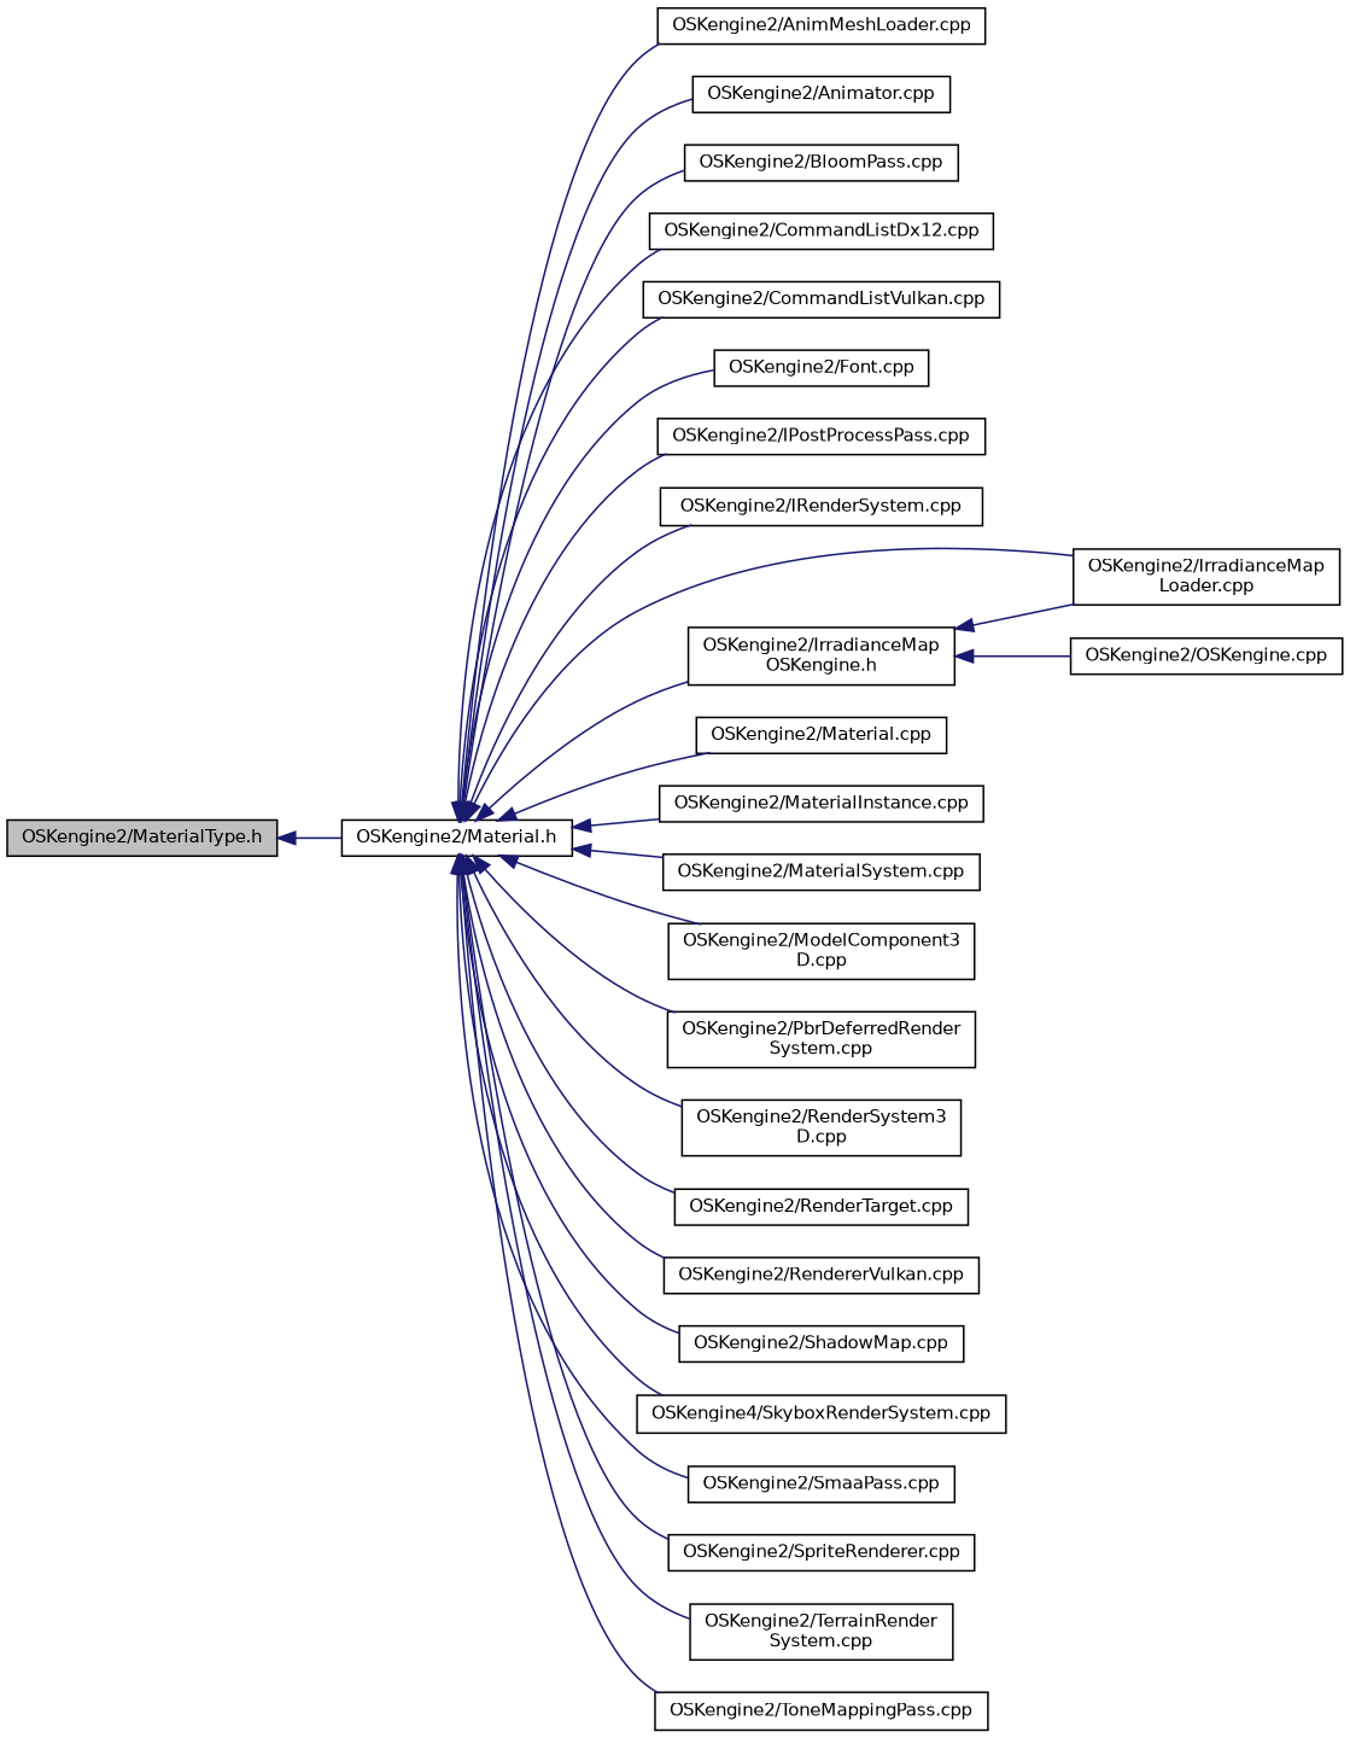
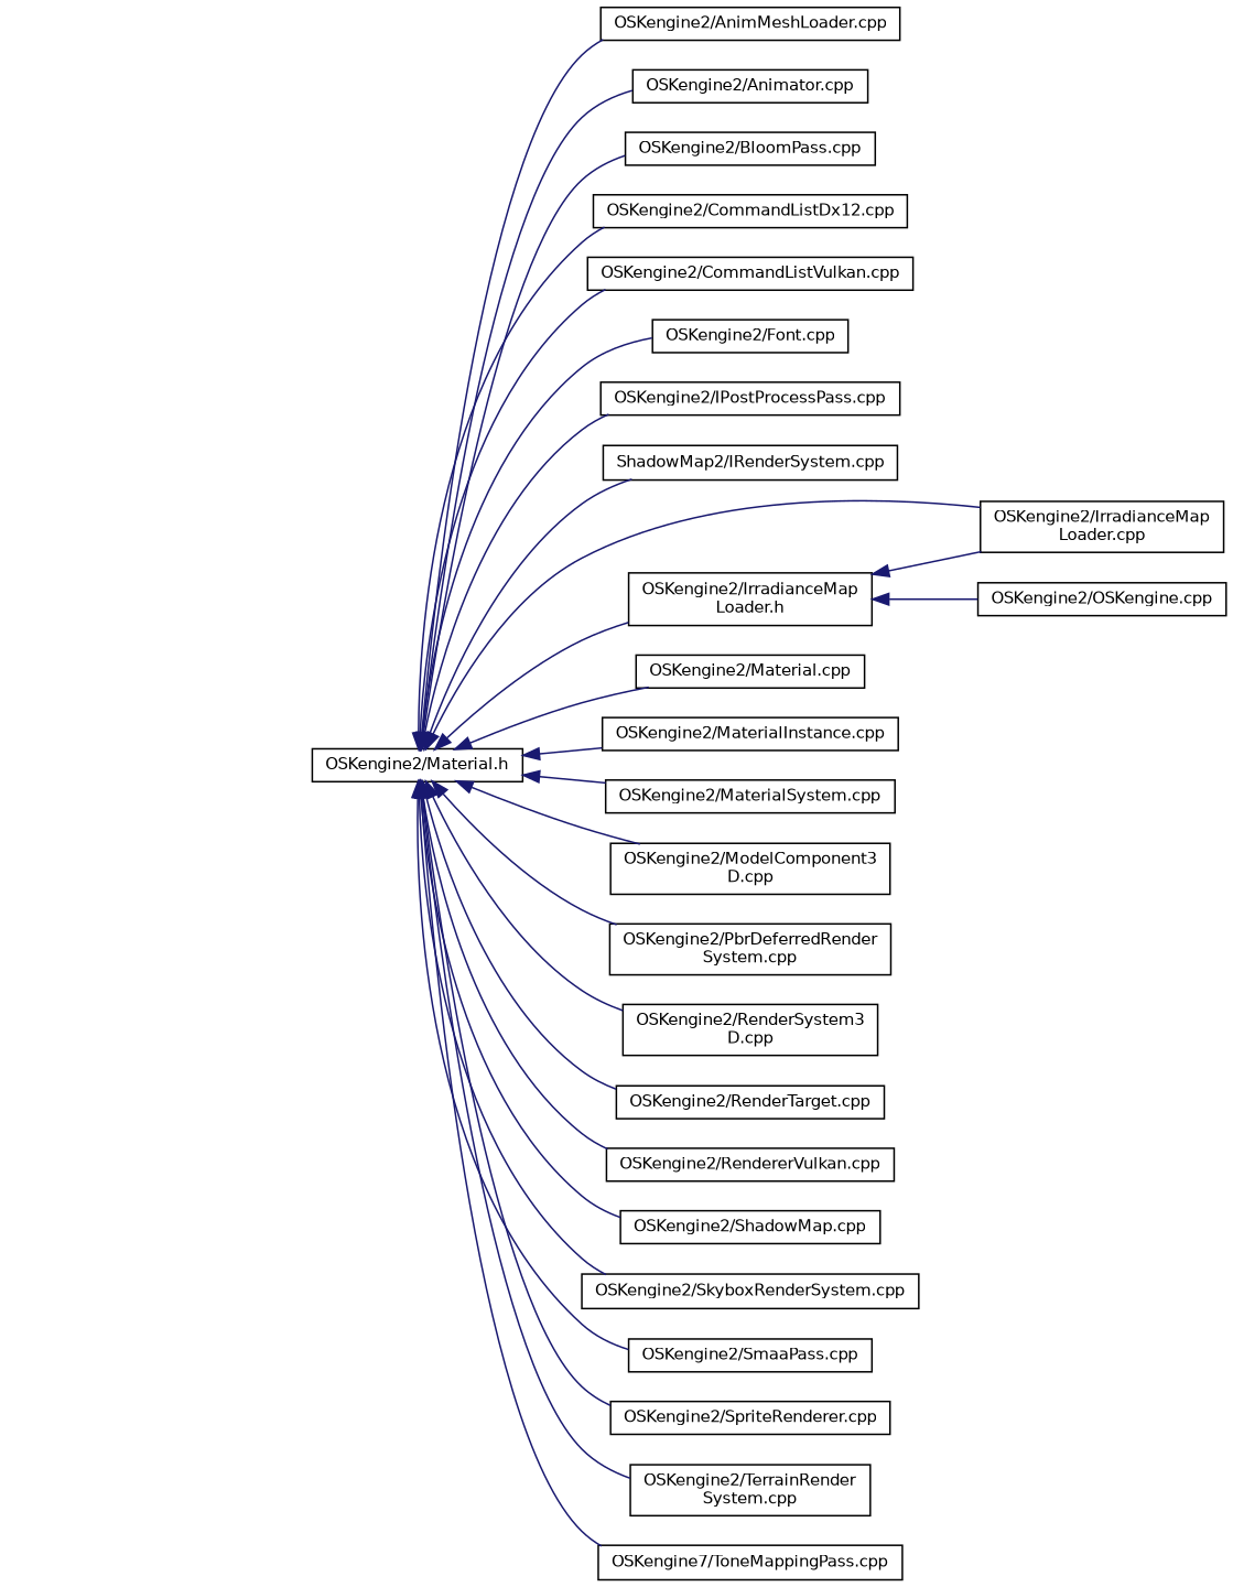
  digraph {
    rankdir=LR
    node [color=black fillcolor=white fontname=Helvetica fontsize=10 shape=record style=filled]
    edge [color=midnightblue dir=back fontname=Helvetica fontsize=10 labelfontname=Helvetica labelfontsize=10 style=solid]
-   n1 [fillcolor=grey75 fontcolor=black height=0.2 label="OSKengine2/MaterialType.h" width=0.4]
    n2 [height=0.2 label="OSKengine2/Material.h" width=0.4]
    n3 [height=0.2 label="OSKengine2/AnimMeshLoader.cpp" width=0.4]
    n4 [height=0.2 label="OSKengine2/Animator.cpp" width=0.4]
    n5 [height=0.2 label="OSKengine2/BloomPass.cpp" width=0.4]
    n6 [height=0.2 label="OSKengine2/CommandListDx12.cpp" width=0.4]
    n7 [height=0.2 label="OSKengine2/CommandListVulkan.cpp" width=0.4]
    n8 [height=0.2 label="OSKengine2/Font.cpp" width=0.4]
    n9 [height=0.2 label="OSKengine2/IPostProcessPass.cpp" width=0.4]
-   n10 [height=0.2 label="OSKengine2/IRenderSystem.cpp" width=0.4]
+   n10 [height=0.2 label="ShadowMap2/IRenderSystem.cpp" width=0.4]
    n11 [height=0.2 label="OSKengine2/IrradianceMap\lLoader.cpp" width=0.4]
-   n12 [height=0.2 label="OSKengine2/IrradianceMap\lOSKengine.h" width=0.4]
+   n12 [height=0.2 label="OSKengine2/IrradianceMap\lLoader.h" width=0.4]
    n13 [height=0.2 label="OSKengine2/Material.cpp" width=0.4]
    n14 [height=0.2 label="OSKengine2/MaterialInstance.cpp" width=0.4]
    n15 [height=0.2 label="OSKengine2/MaterialSystem.cpp" width=0.4]
    n16 [height=0.2 label="OSKengine2/ModelComponent3\lD.cpp" width=0.4]
    n17 [height=0.2 label="OSKengine2/PbrDeferredRender\lSystem.cpp" width=0.4]
    n18 [height=0.2 label="OSKengine2/RenderSystem3\lD.cpp" width=0.4]
    n19 [height=0.2 label="OSKengine2/RenderTarget.cpp" width=0.4]
    n20 [height=0.2 label="OSKengine2/RendererVulkan.cpp" width=0.4]
    n21 [height=0.2 label="OSKengine2/ShadowMap.cpp" width=0.4]
-   n22 [height=0.2 label="OSKengine4/SkyboxRenderSystem.cpp" width=0.4]
+   n22 [height=0.2 label="OSKengine2/SkyboxRenderSystem.cpp" width=0.4]
    n23 [height=0.2 label="OSKengine2/SmaaPass.cpp" width=0.4]
    n24 [height=0.2 label="OSKengine2/SpriteRenderer.cpp" width=0.4]
    n25 [height=0.2 label="OSKengine2/TerrainRender\lSystem.cpp" width=0.4]
-   n26 [height=0.2 label="OSKengine2/ToneMappingPass.cpp" width=0.4]
+   n26 [height=0.2 label="OSKengine7/ToneMappingPass.cpp" width=0.4]
    n27 [height=0.2 label="OSKengine2/OSKengine.cpp" width=0.4]
-   n1 -> n2
    n2 -> n3
    n2 -> n4
    n2 -> n5
    n2 -> n6
    n2 -> n7
    n2 -> n8
    n2 -> n9
    n2 -> n10
    n2 -> n11
    n2 -> n12
    n2 -> n13
    n2 -> n14
    n2 -> n15
    n2 -> n16
    n2 -> n17
    n2 -> n18
    n2 -> n19
    n2 -> n20
    n2 -> n21
    n2 -> n22
    n2 -> n23
    n2 -> n24
    n2 -> n25
    n2 -> n26
    n12 -> n11
    n12 -> n27
  }
